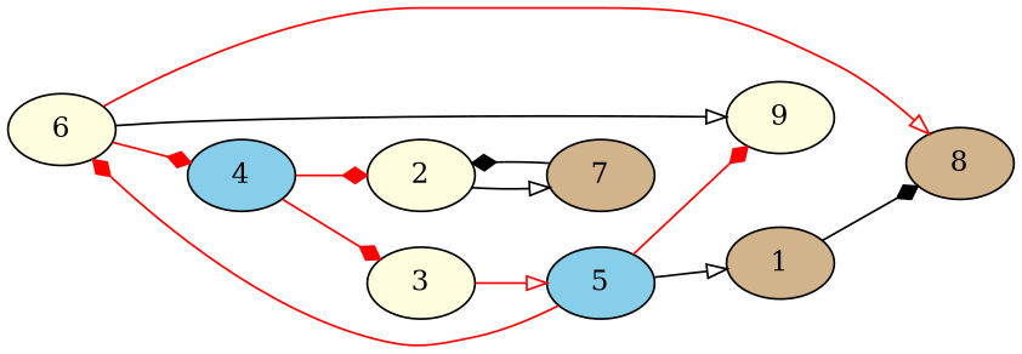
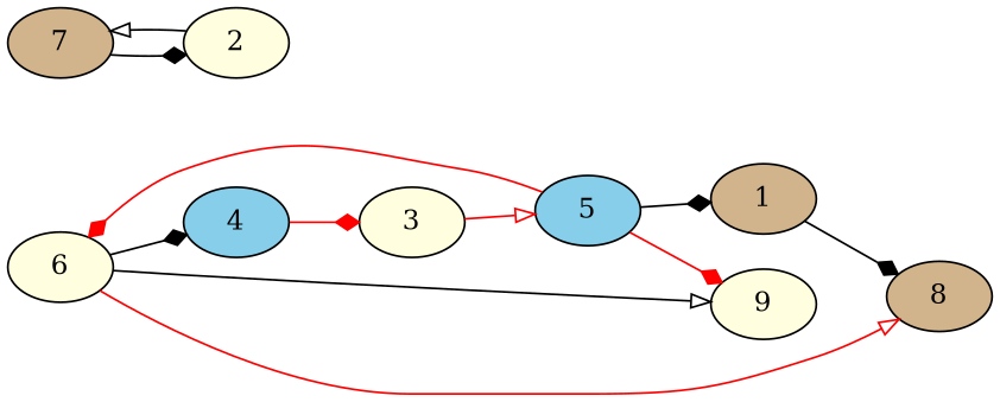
  digraph {
    rankdir=LR
    node [fillcolor=lightyellow style=filled]
    edge [arrowhead=diamond color=red]
    1 [fillcolor=tan]
    8 [fillcolor=tan]
    7 [fillcolor=tan]
    2
    5 [fillcolor=skyblue]
    3
    6
    9
    4 [fillcolor=skyblue]
    1 -> 8 [color=black]
    7 -> 2 [color=black]
    2 -> 7 [arrowhead=onormal color=black]
-   5 -> 1 [arrowhead=onormal color=black]
+   5 -> 1 [color=black]
    5 -> 6
    5 -> 9
    3 -> 5 [arrowhead=onormal]
    6 -> 8 [arrowhead=onormal]
    6 -> 9 [arrowhead=onormal color=black]
-   6 -> 4
-   4 -> 2
+   6 -> 4 [color=black]
    4 -> 3
  }
